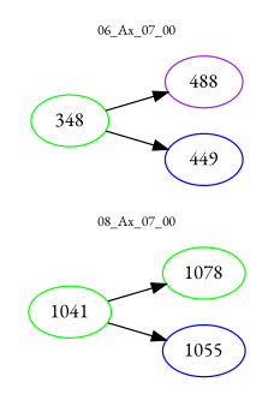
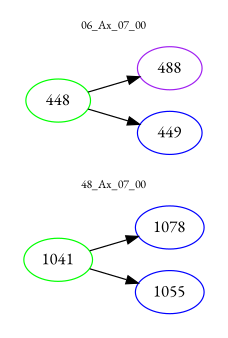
  digraph {
    fontname="EB Garamond"
    rankdir=LR
    node [color=blue fontname="EB Garamond"]
    edge [color=black fontname="EB Garamond"]
    n1 [color=green label=1041]
    n2 [label=1055]
-   n3 [color=green label=1078]
-   n4 [color=green label=348]
+   n3 [label=1078]
+   n4 [color=green label=448]
    n5 [label=449]
    n6 [color=purple label=488]
    subgraph cluster_1 {
      color=white
      fontsize=10
-     label="08_Ax_07_00"
+     label="48_Ax_07_00"
      n1
      n2
      n3
    }
    subgraph cluster_2 {
      color=white
      fontsize=10
      label="06_Ax_07_00"
      n4
      n5
      n6
    }
    n1 -> n2
    n1 -> n3
    n4 -> n5
    n4 -> n6
  }
